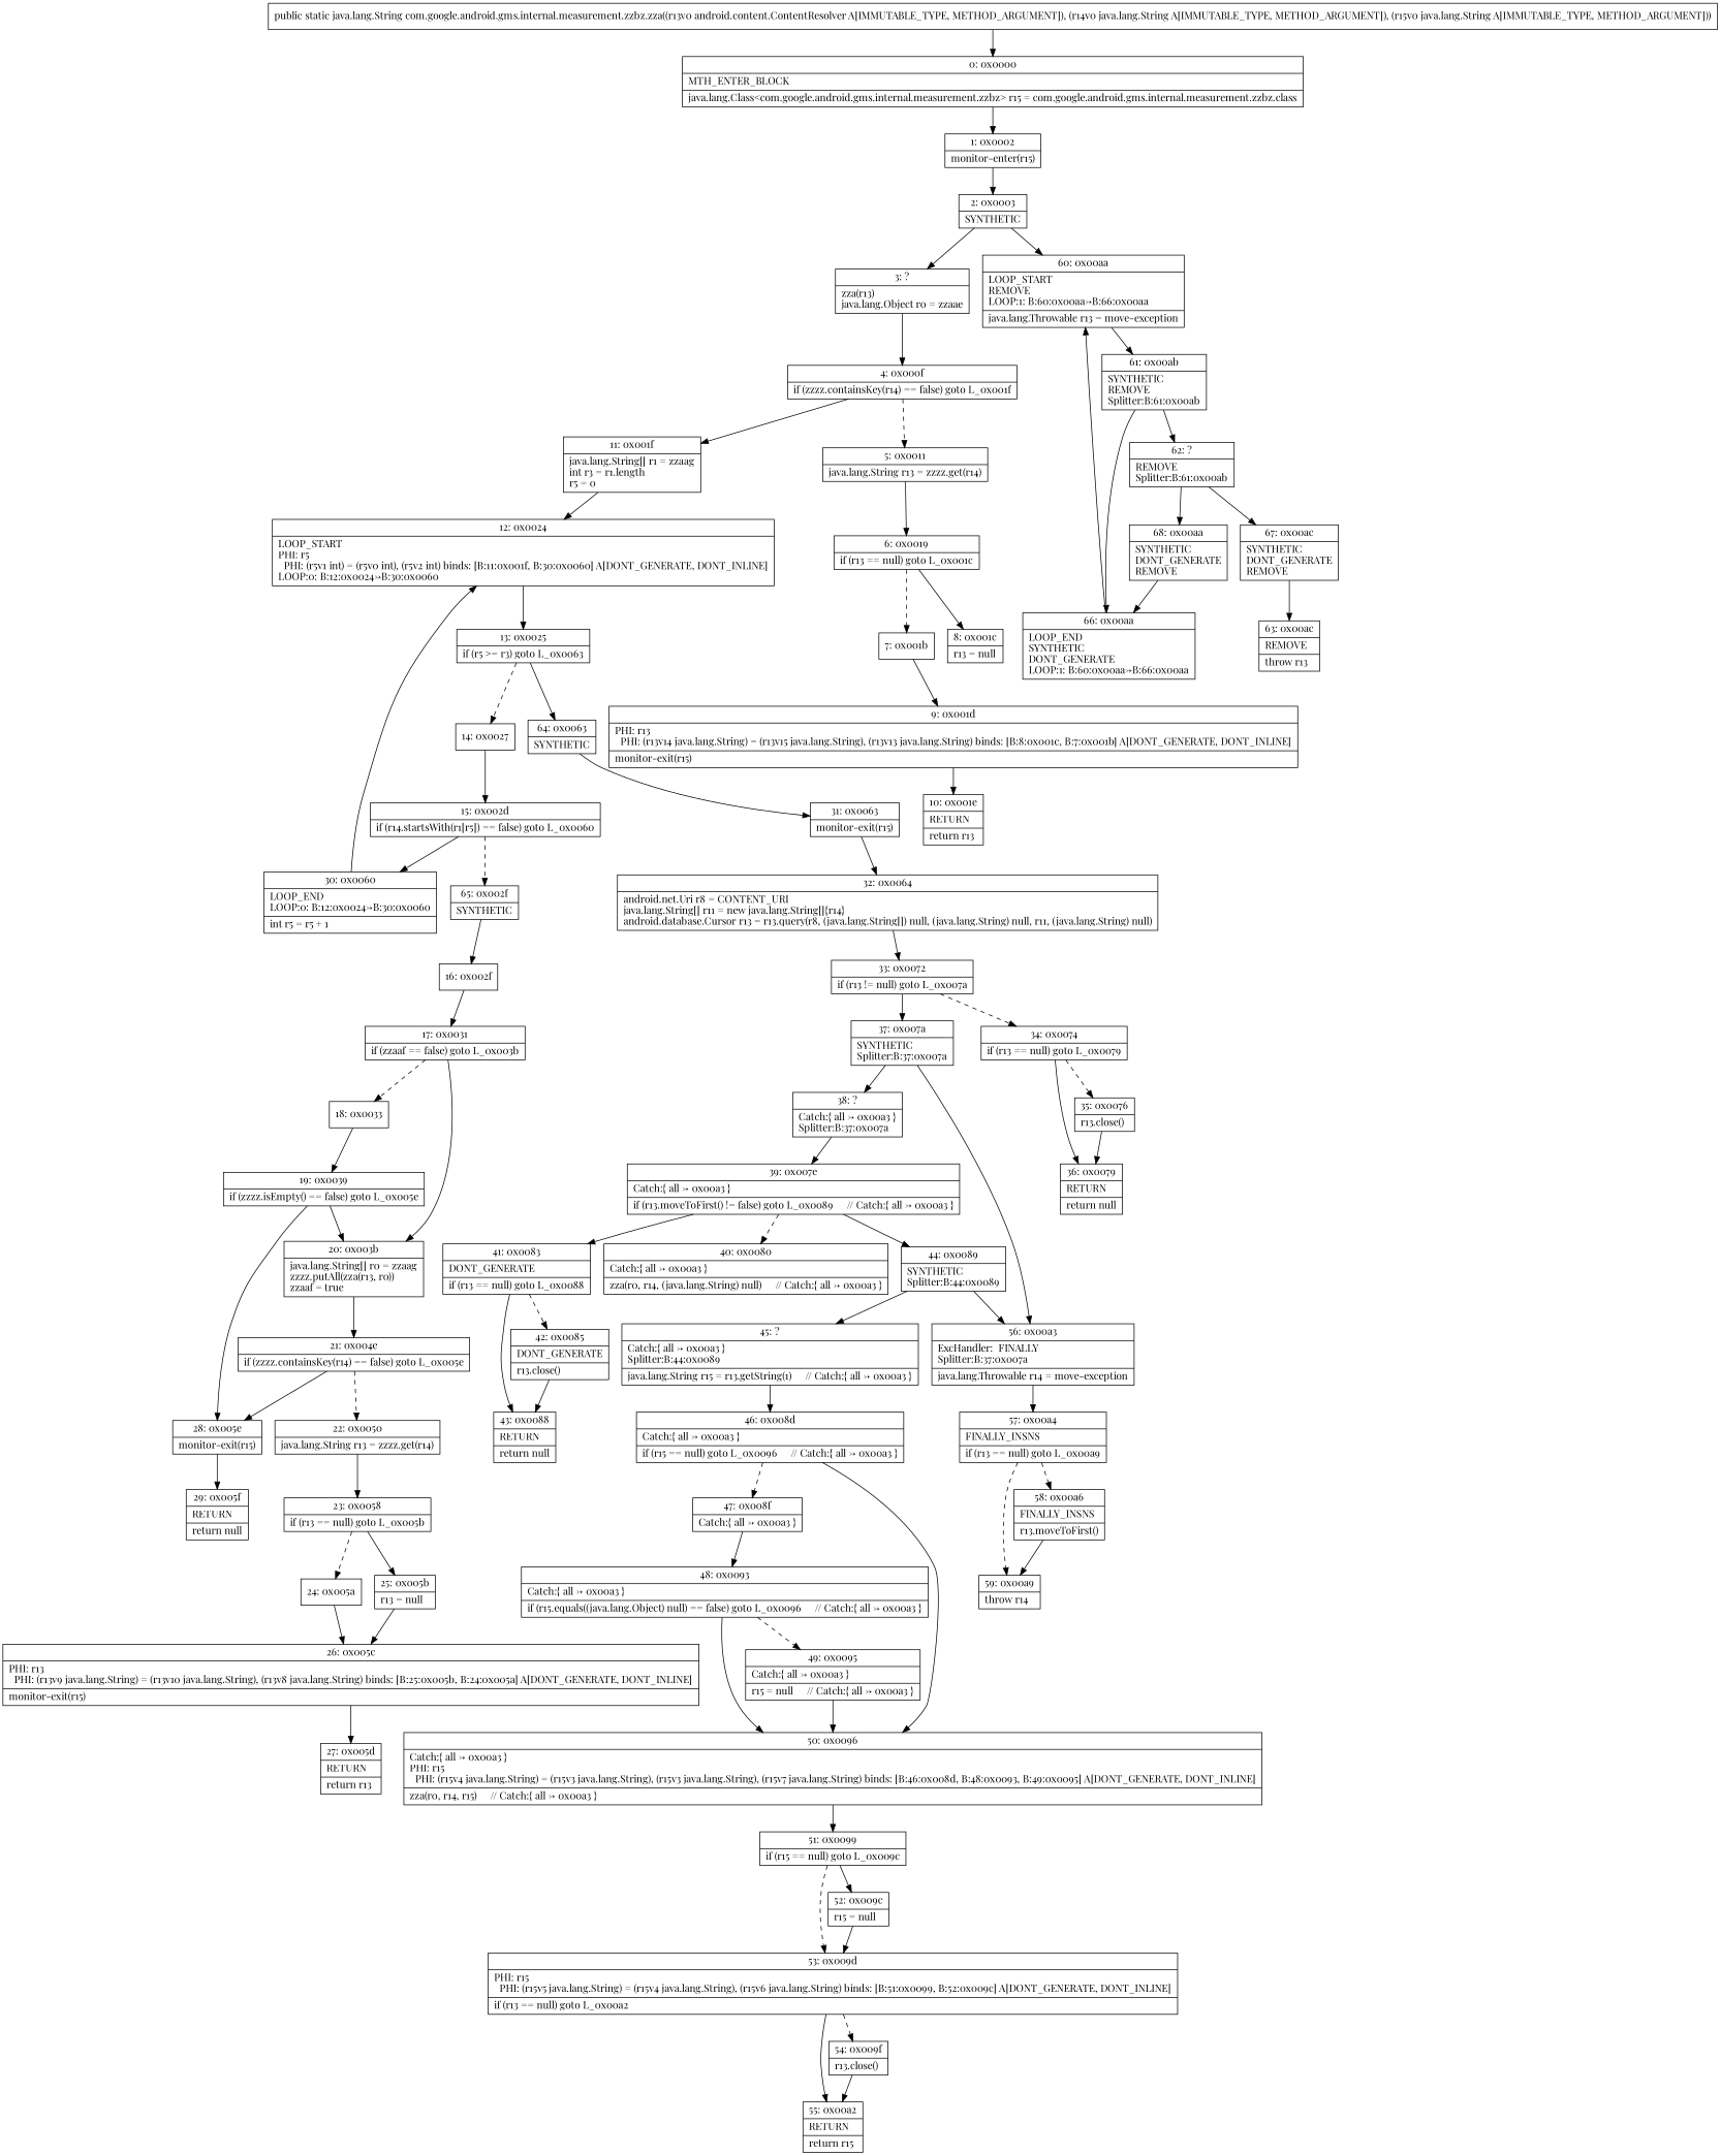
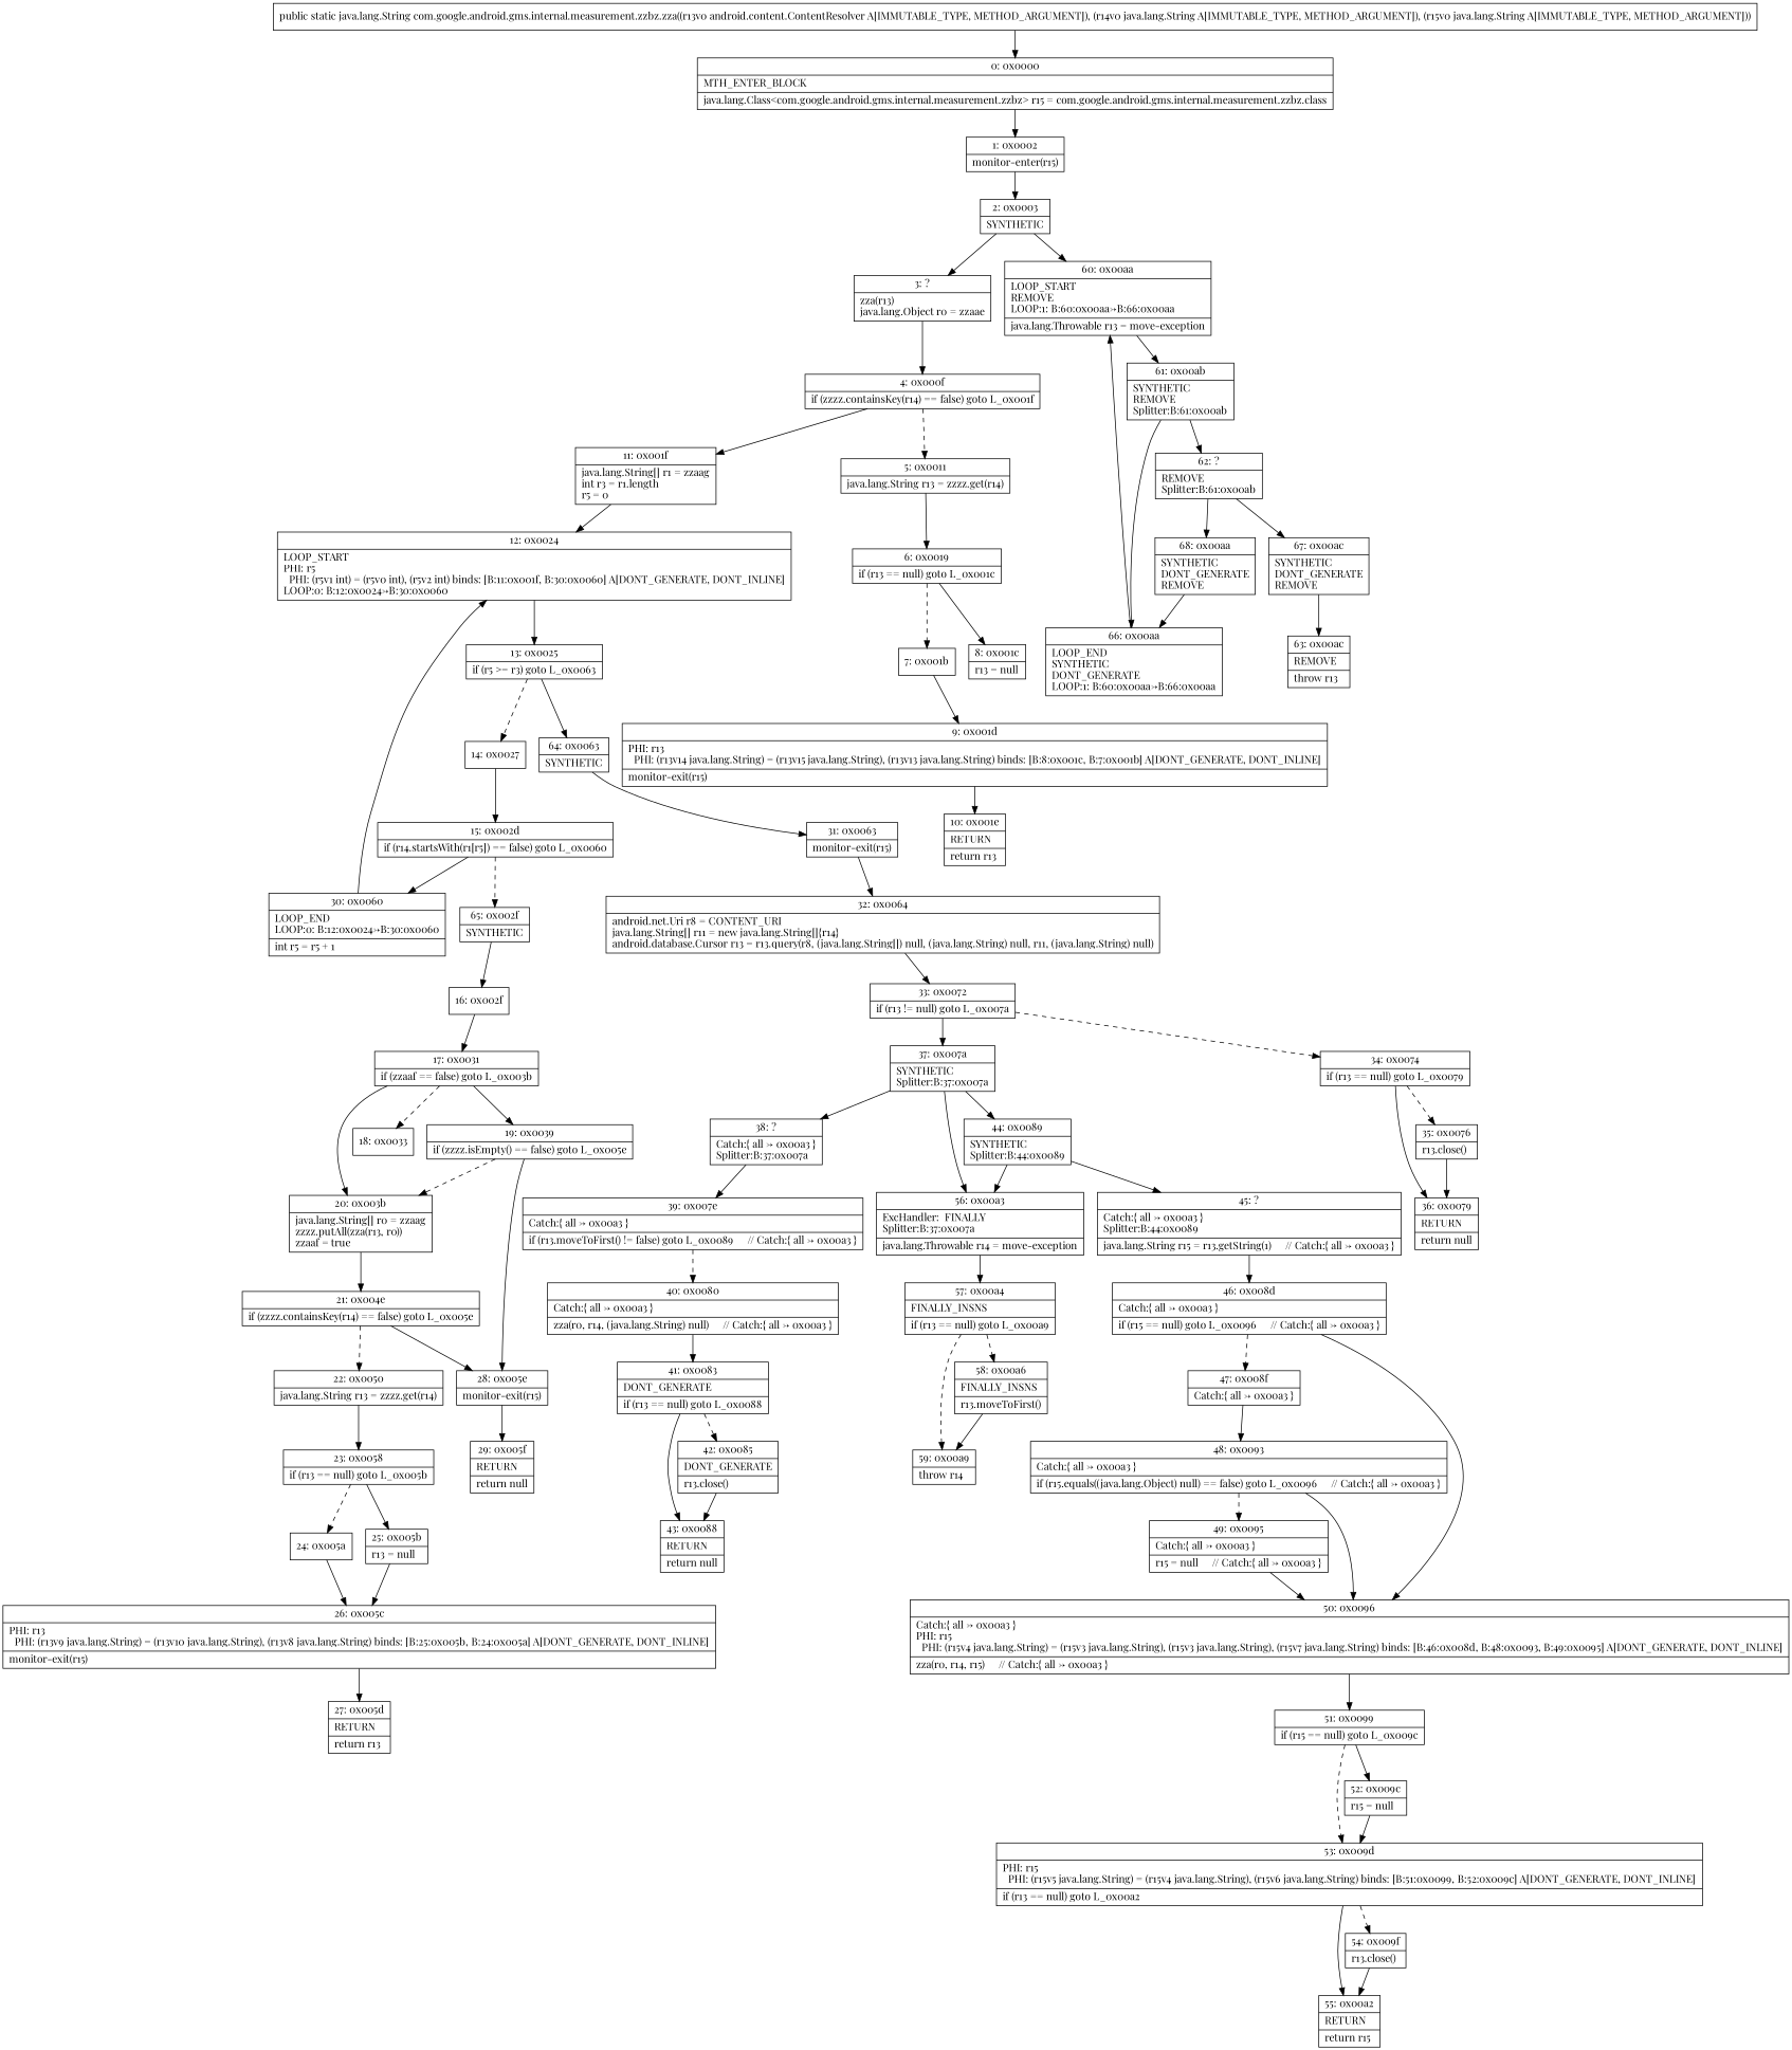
  digraph {
    fontname="Playfair Display"
    node [fontname="Playfair Display" shape=record]
    edge [fontname="Playfair Display"]
    n1 [label="{0\:\ 0x0000|MTH_ENTER_BLOCK\l|java.lang.Class\<com.google.android.gms.internal.measurement.zzbz\> r15 = com.google.android.gms.internal.measurement.zzbz.class\l}"]
    n2 [label="{1\:\ 0x0002|monitor\-enter(r15)\l}"]
    n3 [label="{2\:\ 0x0003|SYNTHETIC\l}"]
    n4 [label="{3\:\ ?|zza(r13)\ljava.lang.Object r0 = zzaae\l}"]
    n5 [label="{60\:\ 0x00aa|LOOP_START\lREMOVE\lLOOP:1: B:60:0x00aa\-\>B:66:0x00aa\l|java.lang.Throwable r13 = move\-exception\l}"]
    n6 [label="{4\:\ 0x000f|if (zzzz.containsKey(r14) == false) goto L_0x001f\l}"]
    n7 [label="{61\:\ 0x00ab|SYNTHETIC\lREMOVE\lSplitter:B:61:0x00ab\l}"]
    n8 [label="{5\:\ 0x0011|java.lang.String r13 = zzzz.get(r14)\l}"]
    n9 [label="{11\:\ 0x001f|java.lang.String[] r1 = zzaag\lint r3 = r1.length\lr5 = 0\l}"]
    n10 [label="{6\:\ 0x0019|if (r13 == null) goto L_0x001c\l}"]
    n11 [label="{12\:\ 0x0024|LOOP_START\lPHI: r5 \l  PHI: (r5v1 int) = (r5v0 int), (r5v2 int) binds: [B:11:0x001f, B:30:0x0060] A[DONT_GENERATE, DONT_INLINE]\lLOOP:0: B:12:0x0024\-\>B:30:0x0060\l}"]
    n12 [label="{7\:\ 0x001b}"]
    n13 [label="{8\:\ 0x001c|r13 = null\l}"]
    n14 [label="{9\:\ 0x001d|PHI: r13 \l  PHI: (r13v14 java.lang.String) = (r13v15 java.lang.String), (r13v13 java.lang.String) binds: [B:8:0x001c, B:7:0x001b] A[DONT_GENERATE, DONT_INLINE]\l|monitor\-exit(r15)\l}"]
    n15 [label="{10\:\ 0x001e|RETURN\l|return r13\l}"]
    n16 [label="{13\:\ 0x0025|if (r5 \>= r3) goto L_0x0063\l}"]
    n17 [label="{14\:\ 0x0027}"]
    n18 [label="{64\:\ 0x0063|SYNTHETIC\l}"]
    n19 [label="{15\:\ 0x002d|if (r14.startsWith(r1[r5]) == false) goto L_0x0060\l}"]
    n20 [label="{31\:\ 0x0063|monitor\-exit(r15)\l}"]
    n21 [label="{30\:\ 0x0060|LOOP_END\lLOOP:0: B:12:0x0024\-\>B:30:0x0060\l|int r5 = r5 + 1\l}"]
    n22 [label="{65\:\ 0x002f|SYNTHETIC\l}"]
    n23 [label="{16\:\ 0x002f}"]
    n24 [label="{17\:\ 0x0031|if (zzaaf == false) goto L_0x003b\l}"]
    n25 [label="{18\:\ 0x0033}"]
    n26 [label="{20\:\ 0x003b|java.lang.String[] r0 = zzaag\lzzzz.putAll(zza(r13, r0))\lzzaaf = true\l}"]
    n27 [label="{19\:\ 0x0039|if (zzzz.isEmpty() == false) goto L_0x005e\l}"]
    n28 [label="{21\:\ 0x004e|if (zzzz.containsKey(r14) == false) goto L_0x005e\l}"]
    n29 [label="{28\:\ 0x005e|monitor\-exit(r15)\l}"]
    n30 [label="{29\:\ 0x005f|RETURN\l|return null\l}"]
    n31 [label="{22\:\ 0x0050|java.lang.String r13 = zzzz.get(r14)\l}"]
    n32 [label="{23\:\ 0x0058|if (r13 == null) goto L_0x005b\l}"]
    n33 [label="{24\:\ 0x005a}"]
    n34 [label="{25\:\ 0x005b|r13 = null\l}"]
    n35 [label="{26\:\ 0x005c|PHI: r13 \l  PHI: (r13v9 java.lang.String) = (r13v10 java.lang.String), (r13v8 java.lang.String) binds: [B:25:0x005b, B:24:0x005a] A[DONT_GENERATE, DONT_INLINE]\l|monitor\-exit(r15)\l}"]
    n36 [label="{27\:\ 0x005d|RETURN\l|return r13\l}"]
    n37 [label="{32\:\ 0x0064|android.net.Uri r8 = CONTENT_URI\ljava.lang.String[] r11 = new java.lang.String[]\{r14\}\landroid.database.Cursor r13 = r13.query(r8, (java.lang.String[]) null, (java.lang.String) null, r11, (java.lang.String) null)\l}"]
    n38 [label="{33\:\ 0x0072|if (r13 != null) goto L_0x007a\l}"]
    n39 [label="{34\:\ 0x0074|if (r13 == null) goto L_0x0079\l}"]
    n40 [label="{37\:\ 0x007a|SYNTHETIC\lSplitter:B:37:0x007a\l}"]
    n41 [label="{35\:\ 0x0076|r13.close()\l}"]
    n42 [label="{36\:\ 0x0079|RETURN\l|return null\l}"]
    n43 [label="{38\:\ ?|Catch:\{ all \-\> 0x00a3 \}\lSplitter:B:37:0x007a\l}"]
    n44 [label="{56\:\ 0x00a3|ExcHandler:  FINALLY\lSplitter:B:37:0x007a\l|java.lang.Throwable r14 = move\-exception\l}"]
    n45 [label="{39\:\ 0x007e|Catch:\{ all \-\> 0x00a3 \}\l|if (r13.moveToFirst() != false) goto L_0x0089     \/\/ Catch:\{ all \-\> 0x00a3 \}\l}"]
    n46 [label="{57\:\ 0x00a4|FINALLY_INSNS\l|if (r13 == null) goto L_0x00a9\l}"]
    n47 [label="{40\:\ 0x0080|Catch:\{ all \-\> 0x00a3 \}\l|zza(r0, r14, (java.lang.String) null)     \/\/ Catch:\{ all \-\> 0x00a3 \}\l}"]
    n48 [label="{44\:\ 0x0089|SYNTHETIC\lSplitter:B:44:0x0089\l}"]
    n49 [label="{41\:\ 0x0083|DONT_GENERATE\l|if (r13 == null) goto L_0x0088\l}"]
    n50 [label="{45\:\ ?|Catch:\{ all \-\> 0x00a3 \}\lSplitter:B:44:0x0089\l|java.lang.String r15 = r13.getString(1)     \/\/ Catch:\{ all \-\> 0x00a3 \}\l}"]
    n51 [label="{42\:\ 0x0085|DONT_GENERATE\l|r13.close()\l}"]
    n52 [label="{43\:\ 0x0088|RETURN\l|return null\l}"]
    n53 [label="{46\:\ 0x008d|Catch:\{ all \-\> 0x00a3 \}\l|if (r15 == null) goto L_0x0096     \/\/ Catch:\{ all \-\> 0x00a3 \}\l}"]
    n54 [label="{47\:\ 0x008f|Catch:\{ all \-\> 0x00a3 \}\l}"]
    n55 [label="{50\:\ 0x0096|Catch:\{ all \-\> 0x00a3 \}\lPHI: r15 \l  PHI: (r15v4 java.lang.String) = (r15v3 java.lang.String), (r15v3 java.lang.String), (r15v7 java.lang.String) binds: [B:46:0x008d, B:48:0x0093, B:49:0x0095] A[DONT_GENERATE, DONT_INLINE]\l|zza(r0, r14, r15)     \/\/ Catch:\{ all \-\> 0x00a3 \}\l}"]
    n56 [label="{48\:\ 0x0093|Catch:\{ all \-\> 0x00a3 \}\l|if (r15.equals((java.lang.Object) null) == false) goto L_0x0096     \/\/ Catch:\{ all \-\> 0x00a3 \}\l}"]
    n57 [label="{51\:\ 0x0099|if (r15 == null) goto L_0x009c\l}"]
    n58 [label="{49\:\ 0x0095|Catch:\{ all \-\> 0x00a3 \}\l|r15 = null     \/\/ Catch:\{ all \-\> 0x00a3 \}\l}"]
    n59 [label="{52\:\ 0x009c|r15 = null\l}"]
    n60 [label="{53\:\ 0x009d|PHI: r15 \l  PHI: (r15v5 java.lang.String) = (r15v4 java.lang.String), (r15v6 java.lang.String) binds: [B:51:0x0099, B:52:0x009c] A[DONT_GENERATE, DONT_INLINE]\l|if (r13 == null) goto L_0x00a2\l}"]
    n61 [label="{54\:\ 0x009f|r13.close()\l}"]
    n62 [label="{55\:\ 0x00a2|RETURN\l|return r15\l}"]
    n63 [label="{58\:\ 0x00a6|FINALLY_INSNS\l|r13.moveToFirst()\l}"]
    n64 [label="{59\:\ 0x00a9|throw r14\l}"]
    n65 [label="{62\:\ ?|REMOVE\lSplitter:B:61:0x00ab\l}"]
    n66 [label="{66\:\ 0x00aa|LOOP_END\lSYNTHETIC\lDONT_GENERATE\lLOOP:1: B:60:0x00aa\-\>B:66:0x00aa\l}"]
    n67 [label="{67\:\ 0x00ac|SYNTHETIC\lDONT_GENERATE\lREMOVE\l}"]
    n68 [label="{68\:\ 0x00aa|SYNTHETIC\lDONT_GENERATE\lREMOVE\l}"]
    n69 [label="{63\:\ 0x00ac|REMOVE\l|throw r13\l}"]
    n70 [label="{public static java.lang.String com.google.android.gms.internal.measurement.zzbz.zza((r13v0 android.content.ContentResolver A[IMMUTABLE_TYPE, METHOD_ARGUMENT]), (r14v0 java.lang.String A[IMMUTABLE_TYPE, METHOD_ARGUMENT]), (r15v0 java.lang.String A[IMMUTABLE_TYPE, METHOD_ARGUMENT])) }"]
    n1 -> n2
    n2 -> n3
    n3 -> n4
    n3 -> n5
    n4 -> n6
    n5 -> n7
    n6 -> n8 [style=dashed]
    n6 -> n9
    n7 -> n65
    n7 -> n66
    n8 -> n10
    n9 -> n11
    n10 -> n12 [style=dashed]
    n10 -> n13
    n11 -> n16
    n12 -> n14
    n14 -> n15
    n16 -> n17 [style=dashed]
    n16 -> n18
    n17 -> n19
    n18 -> n20
    n19 -> n21
    n19 -> n22 [style=dashed]
    n20 -> n37
    n21 -> n11
    n22 -> n23
    n23 -> n24
    n24 -> n25 [style=dashed]
    n24 -> n26
-   n25 -> n27
+   n24 -> n27
    n26 -> n28
-   n27 -> n26 [style=solid]
+   n27 -> n26 [style=dashed]
    n27 -> n29
    n28 -> n29
    n28 -> n31 [style=dashed]
    n29 -> n30
    n31 -> n32
    n32 -> n33 [style=dashed]
    n32 -> n34
    n33 -> n35
    n34 -> n35
    n35 -> n36
    n37 -> n38
    n38 -> n39 [style=dashed]
    n38 -> n40
    n39 -> n41 [style=dashed]
    n39 -> n42
    n40 -> n43
    n40 -> n44
    n41 -> n42
    n43 -> n45
    n44 -> n46
    n45 -> n47 [style=dashed]
-   n45 -> n48
+   n40 -> n48
    n46 -> n63 [style=dashed]
    n46 -> n64 [style=dashed]
-   n45 -> n49
+   n47 -> n49
    n48 -> n44
    n48 -> n50
    n49 -> n51 [style=dashed]
    n49 -> n52
    n50 -> n53
    n51 -> n52
    n53 -> n54 [style=dashed]
    n53 -> n55
    n54 -> n56
    n55 -> n57
    n56 -> n55
    n56 -> n58 [style=dashed]
    n57 -> n59
    n57 -> n60 [style=dashed]
    n58 -> n55
    n59 -> n60
    n60 -> n61 [style=dashed]
    n60 -> n62
    n61 -> n62
    n63 -> n64
    n65 -> n67
    n65 -> n68
    n66 -> n5
    n67 -> n69
    n68 -> n66
    n70 -> n1
  }
